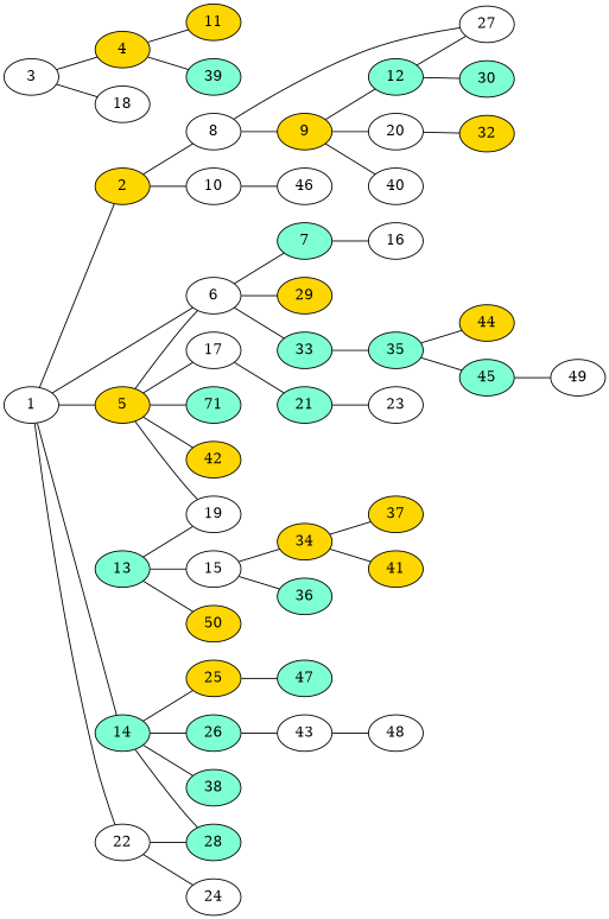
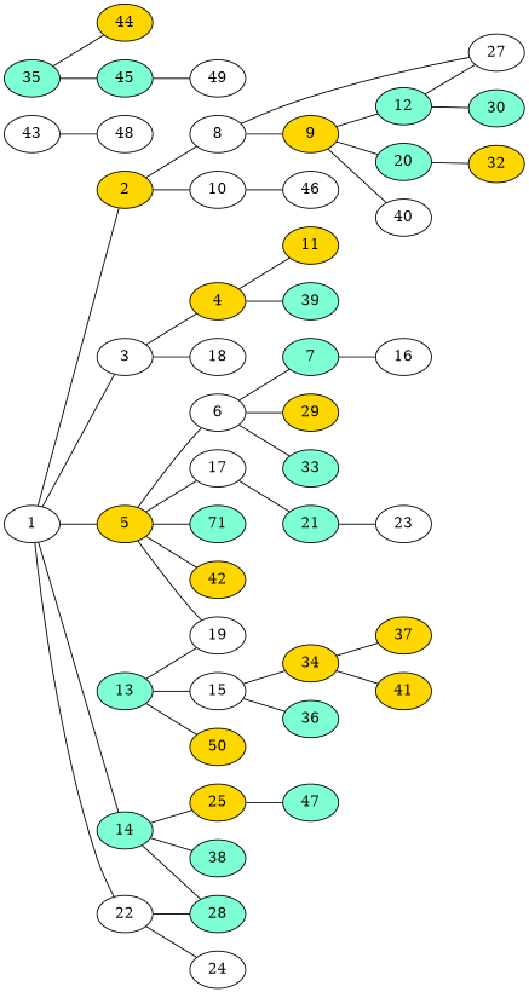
  graph {
    rankdir=LR
    node [fillcolor=white style=filled]
    2 [fillcolor=gold]
    1
    3
    5 [fillcolor=gold]
    14 [fillcolor=aquamarine]
    22
    8
    10
    4 [fillcolor=gold]
    18
    6
    17
    19
    n14 [fillcolor=aquamarine label=71]
    42 [fillcolor=gold]
    25 [fillcolor=gold]
-   26 [fillcolor=aquamarine]
    38 [fillcolor=aquamarine]
    28 [fillcolor=aquamarine]
    24
    9 [fillcolor=gold]
    27
    46
    11 [fillcolor=gold]
    39 [fillcolor=aquamarine]
    7 [fillcolor=aquamarine]
    29 [fillcolor=gold]
    33 [fillcolor=aquamarine]
    21 [fillcolor=aquamarine]
    47 [fillcolor=aquamarine]
    43
    12 [fillcolor=aquamarine]
-   20
+   20 [fillcolor=aquamarine]
    40
    13 [fillcolor=aquamarine]
    15
    50 [fillcolor=gold]
    16
    35 [fillcolor=aquamarine]
    23
    44 [fillcolor=gold]
    45 [fillcolor=aquamarine]
    30 [fillcolor=aquamarine]
    32 [fillcolor=gold]
    34 [fillcolor=gold]
    36 [fillcolor=aquamarine]
    37 [fillcolor=gold]
    41 [fillcolor=gold]
    48
    49
    2 -- 8
    2 -- 10
    1 -- 2
-   1 -- 6
+   1 -- 3
    1 -- 5
    1 -- 14
    1 -- 22
    3 -- 4
    3 -- 18
    5 -- 6
    5 -- 17
    5 -- 19
    5 -- n14
    5 -- 42
    14 -- 25
-   14 -- 26
    14 -- 38
    14 -- 28
    22 -- 28
    22 -- 24
    8 -- 9
    8 -- 27
    10 -- 46
    4 -- 11
    4 -- 39
    6 -- 7
    6 -- 29
    6 -- 33
    17 -- 21
    25 -- 47
-   26 -- 43
    9 -- 12
    9 -- 20
    9 -- 40
    7 -- 16
-   33 -- 35
    21 -- 23
    43 -- 48
    12 -- 27
    12 -- 30
    20 -- 32
    13 -- 19
    13 -- 15
    13 -- 50
    15 -- 34
    15 -- 36
    35 -- 44
    35 -- 45
    45 -- 49
    34 -- 37
    34 -- 41
  }
